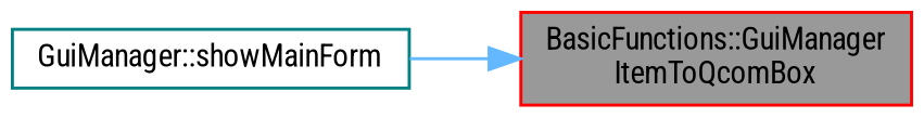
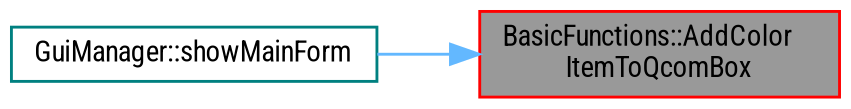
  digraph {
    rankdir=RL
    fontname="Roboto Condensed"
    node [fontname="Roboto Condensed" fontsize=10 shape=box style=filled]
-   n1 [color=red fillcolor=grey60 fontcolor=black height=0.2 label="BasicFunctions::GuiManager\lItemToQcomBox" width=0.4]
+   n1 [color=red fillcolor=grey60 fontcolor=black height=0.2 label="BasicFunctions::AddColor\lItemToQcomBox" width=0.4]
    n2 [color=teal fillcolor=white height=0.2 label="GuiManager::showMainForm" width=0.4]
    n1 -> n2 [color=steelblue1 dir=back fontname="Roboto Condensed" fontsize=10 labelfontname=Helvetica labelfontsize=10 style=solid]
  }
